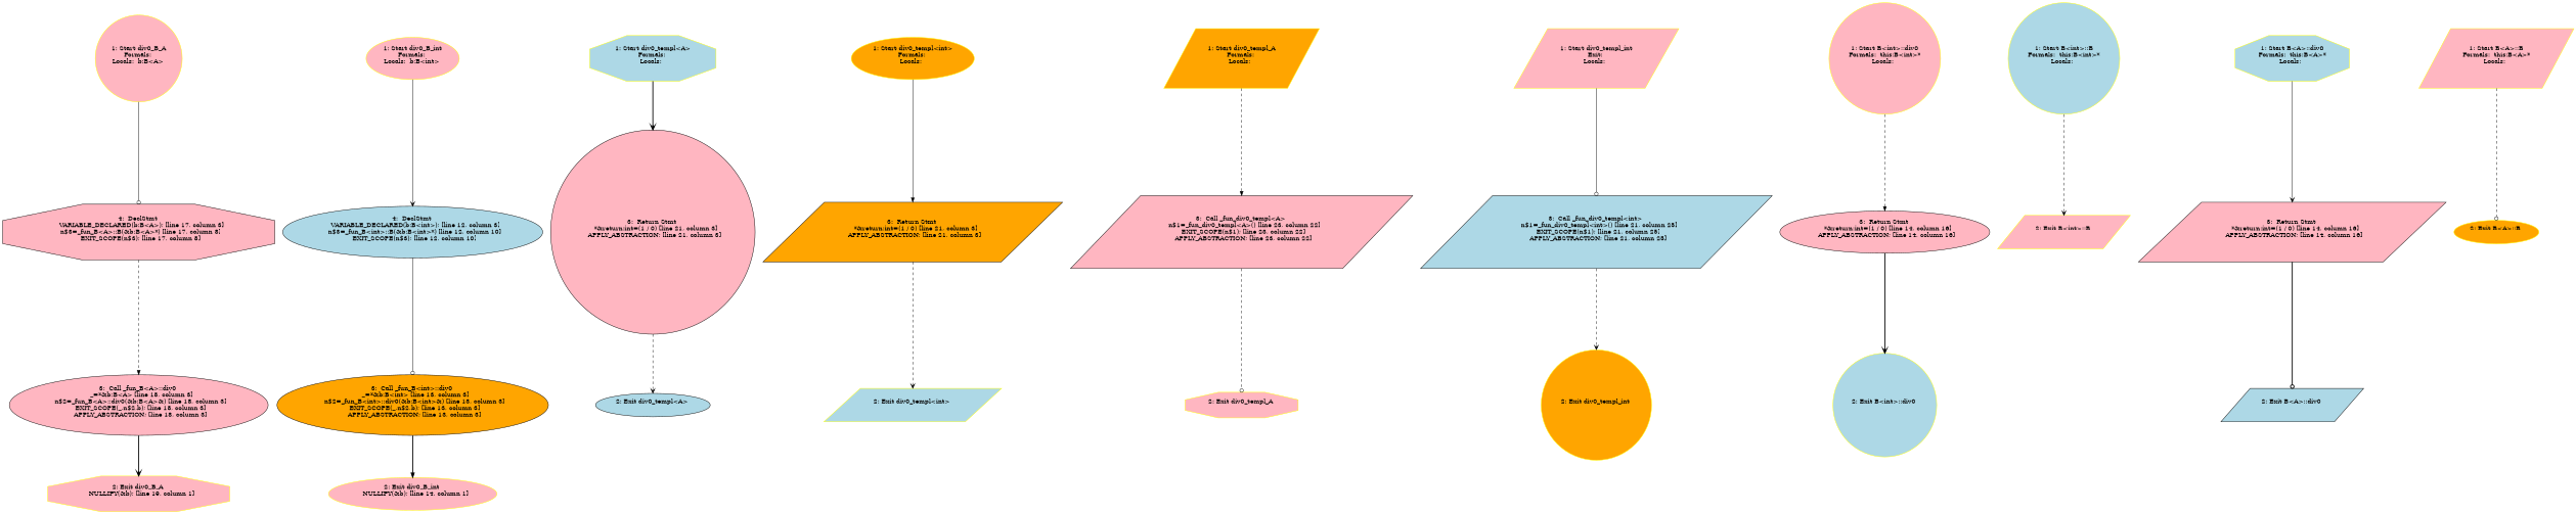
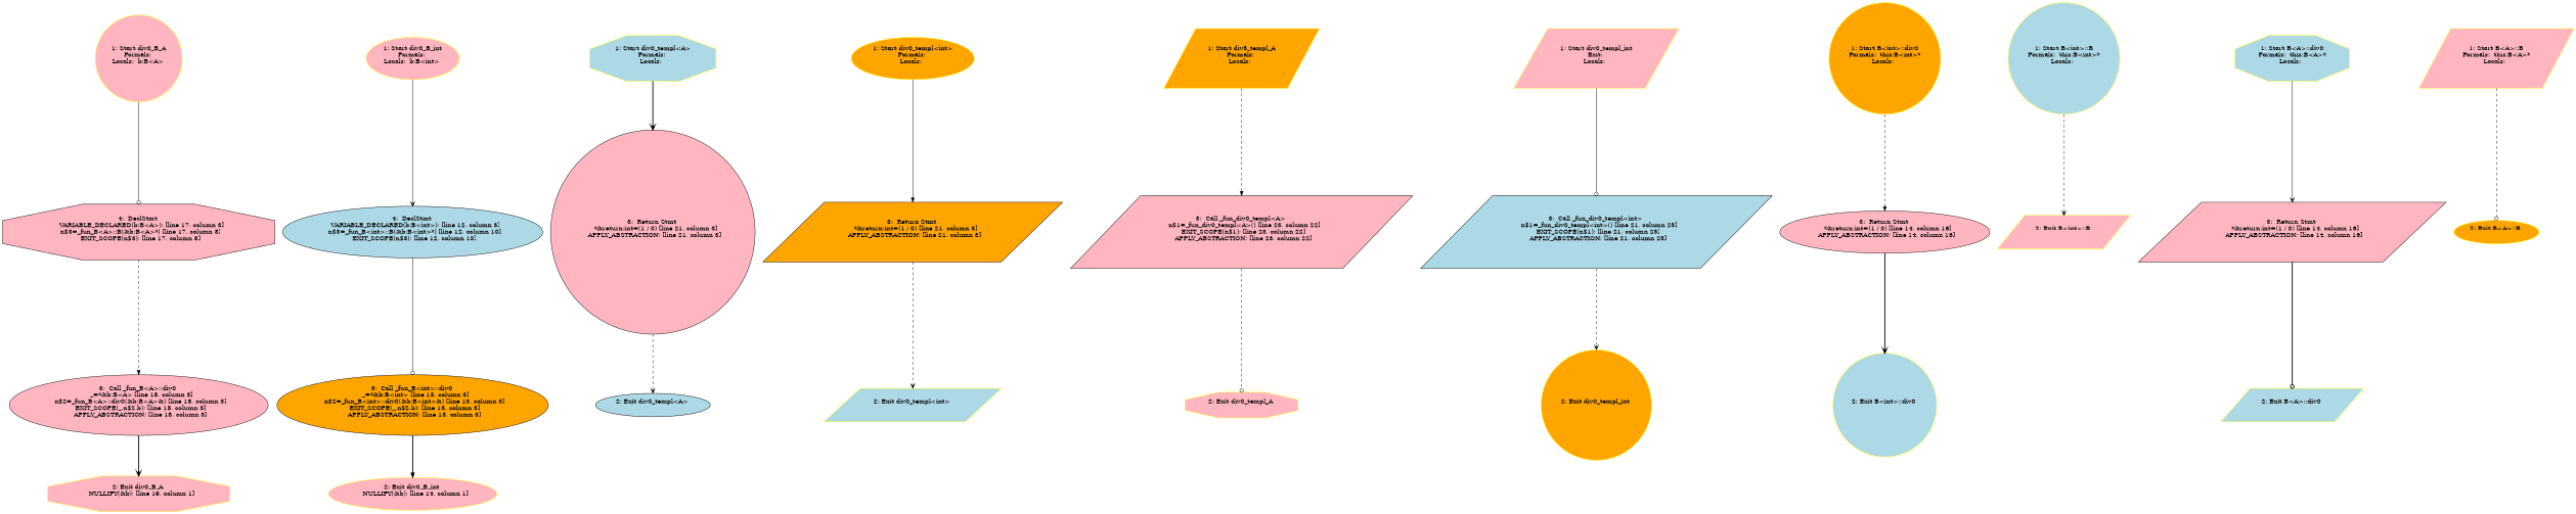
  digraph {
    node [color=yellow fillcolor=lightpink shape=parallelogram style=filled]
    edge [arrowhead=vee style=dashed]
    n1 [label="1: Start div0_B_A\nFormals: \nLocals:  b:B<A> \n  " shape=circle]
    n2 [label="4:  DeclStmt \n   VARIABLE_DECLARED(b:B<A>); [line 17, column 3]\n  n$3=_fun_B<A>::B(&b:B<A>*) [line 17, column 8]\n  EXIT_SCOPE(n$3); [line 17, column 8]\n " shape=octagon color=""]
    n3 [label="3:  Call _fun_B<A>::div0 \n   _=*&b:B<A> [line 18, column 3]\n  n$2=_fun_B<A>::div0(&b:B<A>&) [line 18, column 3]\n  EXIT_SCOPE(_,n$2,b); [line 18, column 3]\n  APPLY_ABSTRACTION; [line 18, column 3]\n " shape=ellipse color=""]
    n4 [label="2: Exit div0_B_A \n   NULLIFY(&b); [line 19, column 1]\n " shape=octagon]
    n5 [label="1: Start div0_B_int\nFormals: \nLocals:  b:B<int> \n  " shape=ellipse]
    n6 [fillcolor=lightblue label="4:  DeclStmt \n   VARIABLE_DECLARED(b:B<int>); [line 12, column 3]\n  n$3=_fun_B<int>::B(&b:B<int>*) [line 12, column 10]\n  EXIT_SCOPE(n$3); [line 12, column 10]\n " shape=ellipse color=""]
    n7 [fillcolor=orange label="3:  Call _fun_B<int>::div0 \n   _=*&b:B<int> [line 13, column 3]\n  n$2=_fun_B<int>::div0(&b:B<int>&) [line 13, column 3]\n  EXIT_SCOPE(_,n$2,b); [line 13, column 3]\n  APPLY_ABSTRACTION; [line 13, column 3]\n " shape=ellipse color=""]
    n8 [label="2: Exit div0_B_int \n   NULLIFY(&b); [line 14, column 1]\n " shape=ellipse]
    n9 [fillcolor=lightblue label="1: Start div0_templ<A>\nFormals: \nLocals:  \n  " shape=octagon]
    n10 [label="3:  Return Stmt \n   *&return:int=(1 / 0) [line 21, column 3]\n  APPLY_ABSTRACTION; [line 21, column 3]\n " shape=circle color=""]
    n11 [color=black fillcolor=lightblue label="2: Exit div0_templ<A> \n  " shape=ellipse]
    n12 [fillcolor=orange label="1: Start div0_templ<int>\nFormals: \nLocals:  \n  " shape=ellipse]
    n13 [fillcolor=orange label="3:  Return Stmt \n   *&return:int=(1 / 0) [line 21, column 3]\n  APPLY_ABSTRACTION; [line 21, column 3]\n " color=""]
    n14 [fillcolor=lightblue label="2: Exit div0_templ<int> \n  "]
-   n15 [fillcolor=orange label="1: Start div0_templ_A\nFormals: \nLocals:  \n  "]
+   n15 [fillcolor=orange label="1: Start div5_templ_A\nFormals: \nLocals:  \n  "]
    n16 [label="3:  Call _fun_div0_templ<A> \n   n$1=_fun_div0_templ<A>() [line 23, column 22]\n  EXIT_SCOPE(n$1); [line 23, column 22]\n  APPLY_ABSTRACTION; [line 23, column 22]\n " color=""]
    n17 [label="2: Exit div0_templ_A \n  " shape=octagon]
    n18 [label="1: Start div0_templ_int\nExit: \nLocals:  \n  "]
    n19 [fillcolor=lightblue label="3:  Call _fun_div0_templ<int> \n   n$1=_fun_div0_templ<int>() [line 21, column 25]\n  EXIT_SCOPE(n$1); [line 21, column 25]\n  APPLY_ABSTRACTION; [line 21, column 25]\n " color=""]
    n20 [fillcolor=orange label="2: Exit div0_templ_int \n  " shape=circle]
-   n21 [label="1: Start B<int>::div0\nFormals:  this:B<int>*\nLocals:  \n  " shape=circle]
+   n21 [fillcolor=orange label="1: Start B<int>::div0\nFormals:  this:B<int>*\nLocals:  \n  " shape=circle]
    n22 [label="3:  Return Stmt \n   *&return:int=(1 / 0) [line 14, column 16]\n  APPLY_ABSTRACTION; [line 14, column 16]\n " shape=ellipse color=""]
    n23 [fillcolor=lightblue label="2: Exit B<int>::div0 \n  " shape=circle]
    n24 [fillcolor=lightblue label="1: Start B<int>::B\nFormals:  this:B<int>*\nLocals:  \n  " shape=circle]
    n25 [label="2: Exit B<int>::B \n  "]
    n26 [fillcolor=lightblue label="1: Start B<A>::div0\nFormals:  this:B<A>*\nLocals:  \n  " shape=octagon]
    n27 [label="3:  Return Stmt \n   *&return:int=(1 / 0) [line 14, column 16]\n  APPLY_ABSTRACTION; [line 14, column 16]\n " color=""]
-   n28 [color=black fillcolor=lightblue label="2: Exit B<A>::div0 \n  "]
+   n28 [fillcolor=lightblue label="2: Exit B<A>::div0 \n  "]
    n29 [label="1: Start B<A>::B\nFormals:  this:B<A>*\nLocals:  \n  "]
    n30 [fillcolor=orange label="2: Exit B<A>::B \n  " shape=ellipse]
    n1 -> n2 [arrowhead=odot style=solid]
    n2 -> n3 [arrowhead=normal]
    n3 -> n4 [style=bold]
    n5 -> n6 [style=solid]
    n6 -> n7 [arrowhead=odot style=solid]
    n7 -> n8 [arrowhead=normal style=bold]
    n9 -> n10 [style=bold]
    n10 -> n11
    n12 -> n13 [arrowhead=normal style=solid]
    n13 -> n14
    n15 -> n16 [arrowhead=normal]
    n16 -> n17 [arrowhead=odot]
    n18 -> n19 [arrowhead=odot style=solid]
    n19 -> n20
    n21 -> n22 [arrowhead=normal]
    n22 -> n23 [style=bold]
    n24 -> n25
    n26 -> n27 [style=solid]
    n27 -> n28 [arrowhead=odot style=bold]
    n29 -> n30 [arrowhead=odot]
  }
